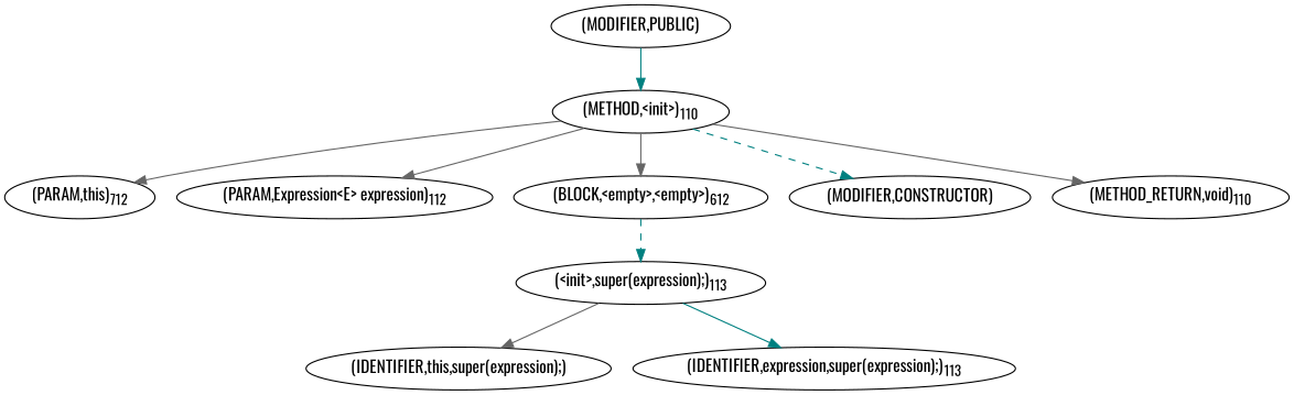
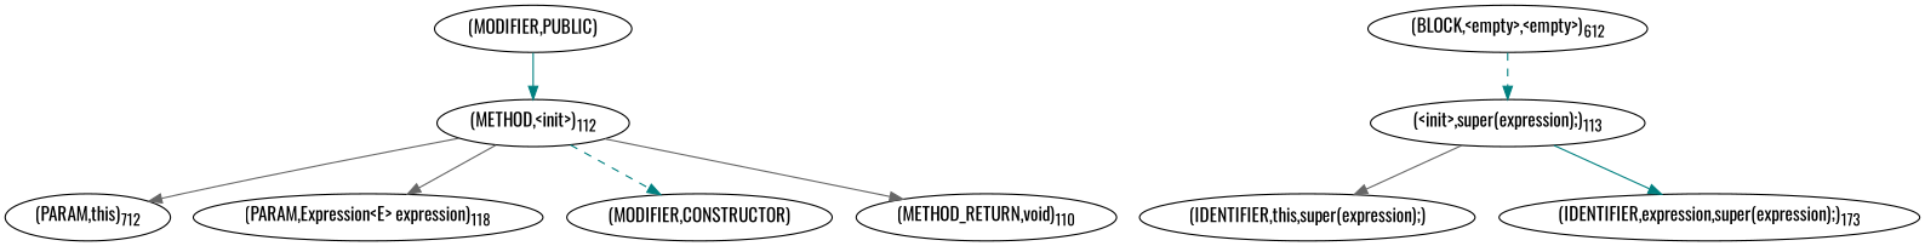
  digraph {
    fontname=Oswald
    node [fontname=Oswald]
    edge [color=gray40 fontname=Oswald style=solid]
-   n1 [label=<(METHOD,&lt;init&gt;)<SUB>110</SUB>>]
+   n1 [label=<(METHOD,&lt;init&gt;)<SUB>112</SUB>>]
    n2 [label=<(PARAM,this)<SUB>712</SUB>>]
-   n3 [label=<(PARAM,Expression&lt;E&gt; expression)<SUB>112</SUB>>]
+   n3 [label=<(PARAM,Expression&lt;E&gt; expression)<SUB>118</SUB>>]
    n4 [label=<(BLOCK,&lt;empty&gt;,&lt;empty&gt;)<SUB>612</SUB>>]
    n5 [label=<(MODIFIER,CONSTRUCTOR)>]
    n6 [label=<(METHOD_RETURN,void)<SUB>110</SUB>>]
    n7 [label=<(&lt;init&gt;,super(expression);)<SUB>113</SUB>>]
    n8 [label=<(MODIFIER,PUBLIC)>]
    n9 [label=<(IDENTIFIER,this,super(expression);)>]
-   n10 [label=<(IDENTIFIER,expression,super(expression);)<SUB>113</SUB>>]
+   n10 [label=<(IDENTIFIER,expression,super(expression);)<SUB>173</SUB>>]
    n1 -> n2
    n1 -> n3
-   n1 -> n4
    n1 -> n5 [color=teal style=dashed]
    n1 -> n6
    n4 -> n7 [color=teal style=dashed]
    n7 -> n9
    n7 -> n10 [color=teal]
    n8 -> n1 [color=teal]
  }
